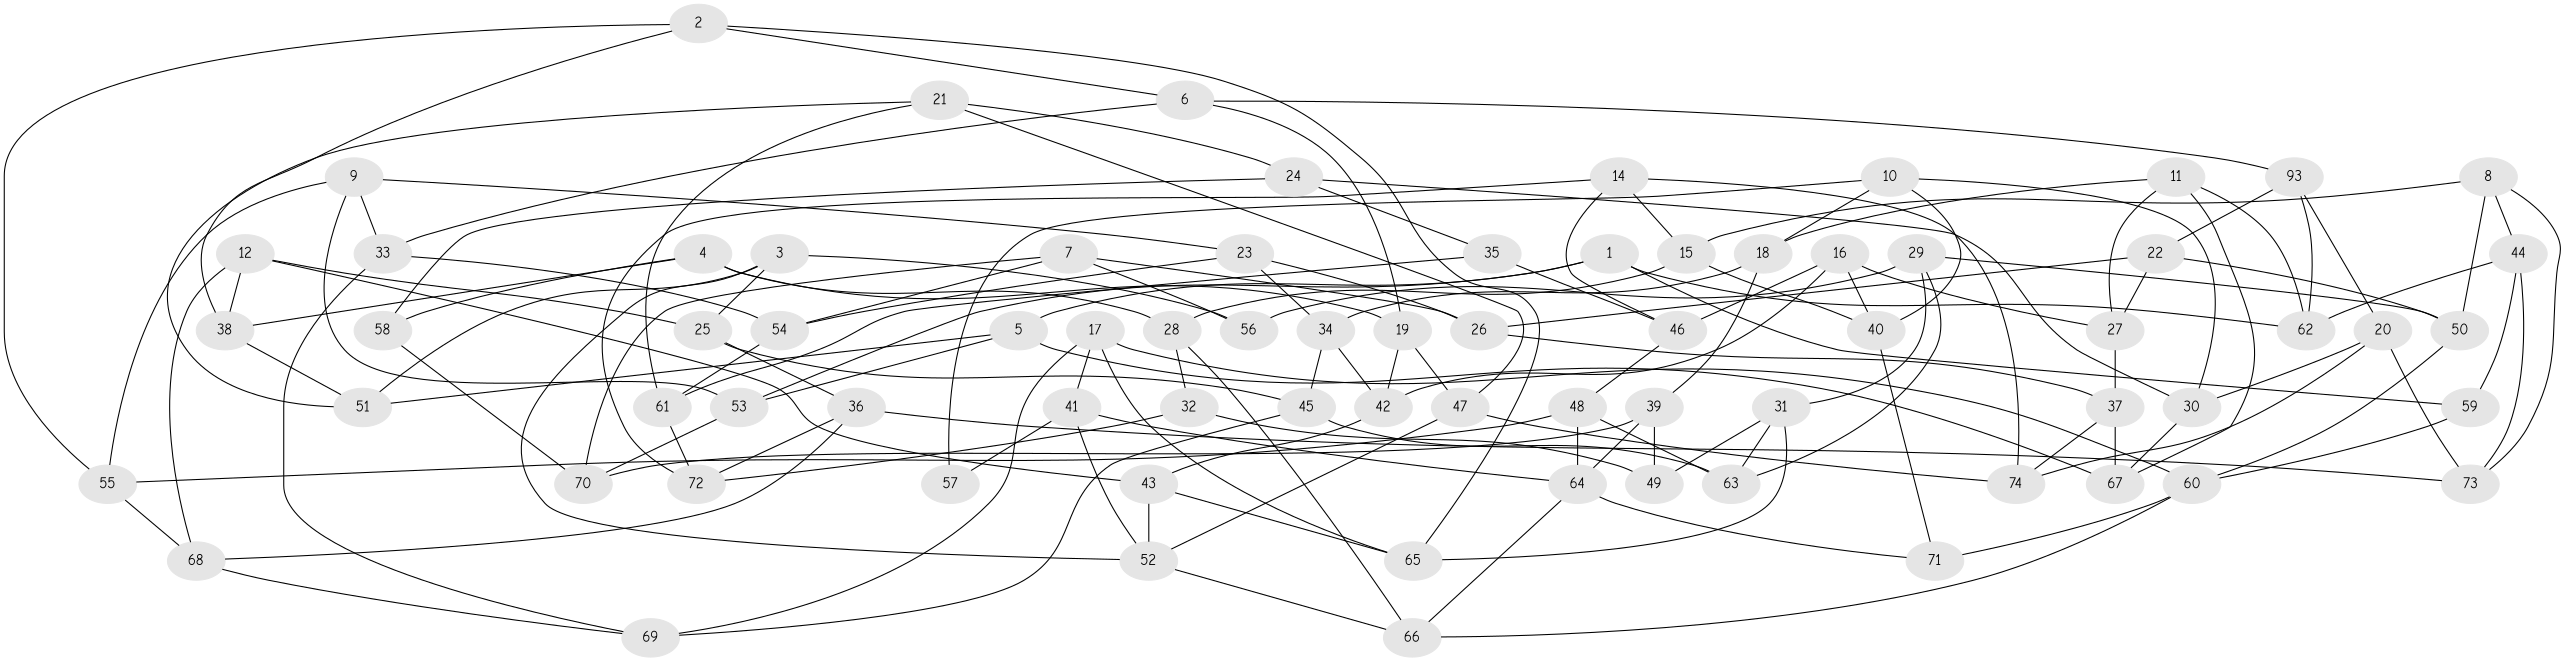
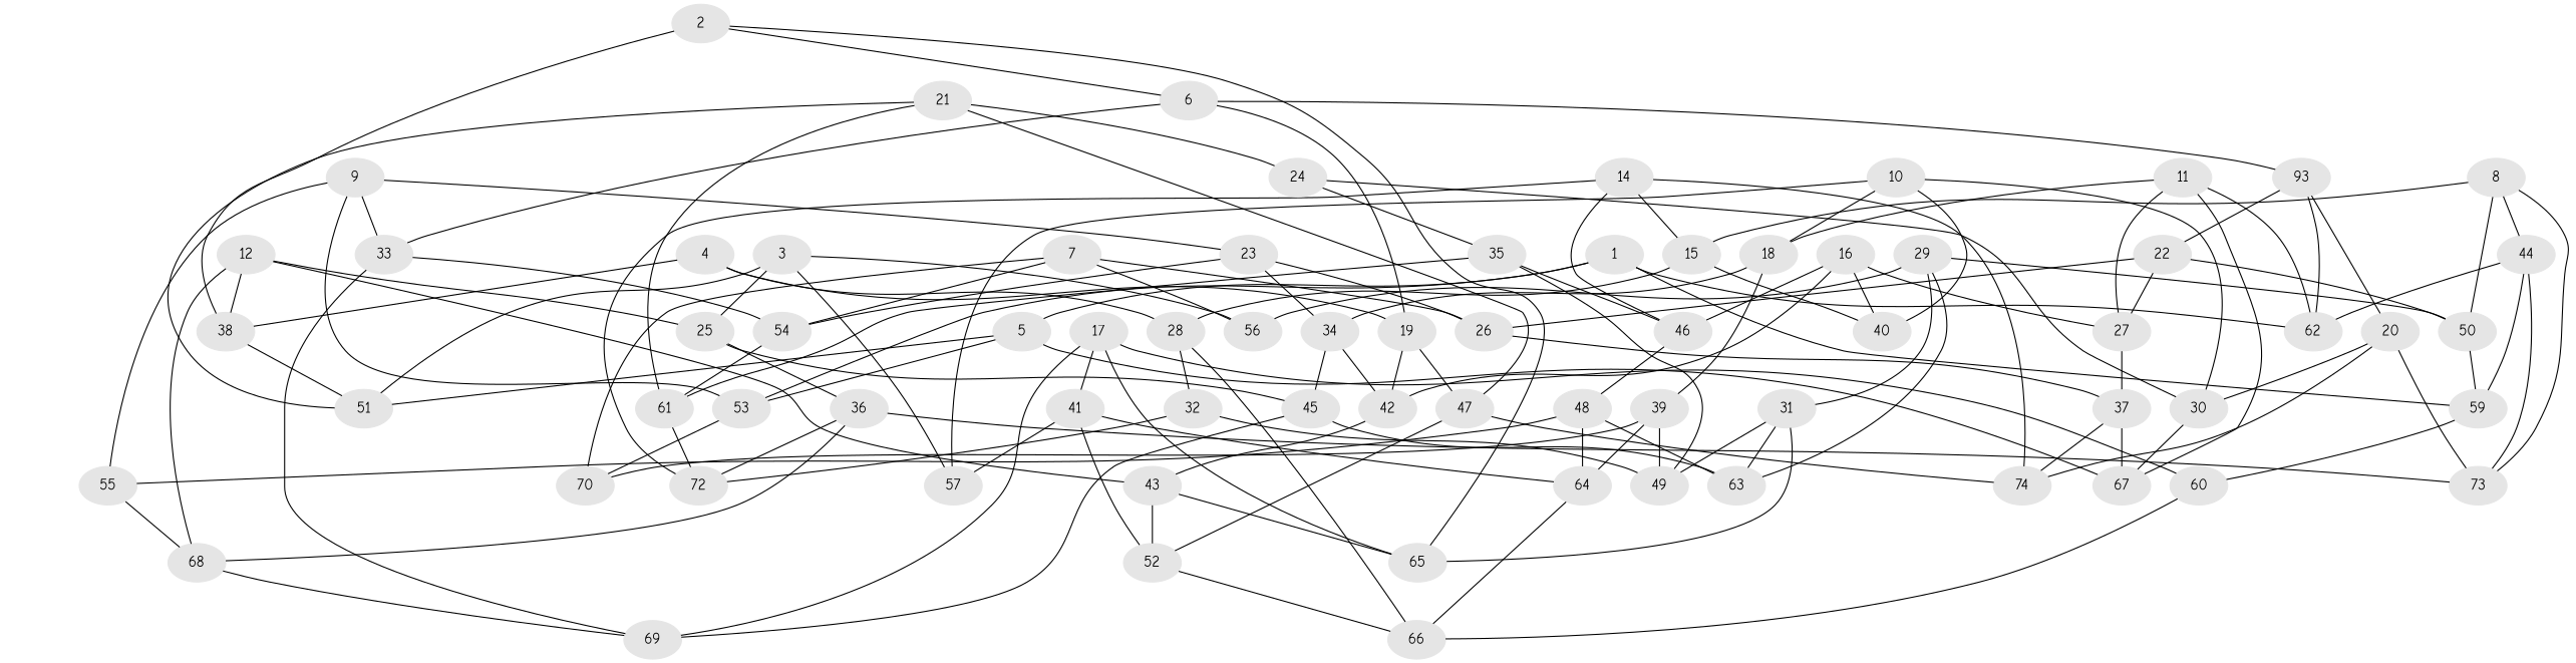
  graph {
    fontname="Comic Neue"
    node [color=gray90 fontname="Comic Neue" style=filled]
    edge [fontname="Comic Neue"]
    1
    5
    53
    59
    62
    51
    67
    70
    60
    2
    6
    38
    55
    65
    19
    n16 [label=93]
    33
    68
    3
    25
    56
    57
    36
    45
    4
    28
-   58
    42
    47
    32
    66
    20
    22
    54
    69
    7
    26
    37
    61
    8
    15
    44
    50
    73
    40
    9
    23
    34
    10
    18
    30
    39
-   71
    11
    27
    12
    43
    52
    74
    14
    46
    72
    48
    16
    17
    41
    64
    49
    21
    24
    35
    63
    29
    31
    1 -- 5
    1 -- 53
    1 -- 59
    1 -- 62
    5 -- 53
    5 -- 51
    5 -- 67
    53 -- 70
    59 -- 60
    60 -- 66
-   60 -- 71
    2 -- 6
    2 -- 38
-   2 -- 55
    2 -- 65
    6 -- 19
    6 -- n16
    6 -- 33
    38 -- 51
    55 -- 68
    19 -- 42
    19 -- 47
    n16 -- 62
    n16 -- 20
    n16 -- 22
    33 -- 54
    33 -- 69
    68 -- 69
    3 -- 51
    3 -- 25
    3 -- 56
-   3 -- 52
+   3 -- 57
    25 -- 36
    25 -- 45
    36 -- 68
    36 -- 73
    36 -- 72
    45 -- 69
    45 -- 63
    4 -- 38
    4 -- 19
    4 -- 28
-   4 -- 58
    28 -- 32
    28 -- 66
-   58 -- 70
    42 -- 43
    47 -- 52
    47 -- 74
    32 -- 72
    32 -- 49
    20 -- 73
    20 -- 30
    20 -- 74
    22 -- 26
    22 -- 50
    22 -- 27
    54 -- 61
    7 -- 70
    7 -- 56
    7 -- 54
    7 -- 26
    26 -- 37
    37 -- 67
    37 -- 74
    61 -- 72
    8 -- 15
    8 -- 44
    8 -- 50
    8 -- 73
    15 -- 28
    15 -- 40
    44 -- 59
    44 -- 62
    44 -- 73
-   50 -- 60
-   40 -- 71
+   50 -- 59
    9 -- 53
    9 -- 55
    9 -- 33
    9 -- 23
    23 -- 54
    23 -- 26
    23 -- 34
    34 -- 45
    34 -- 42
    10 -- 57
    10 -- 40
    10 -- 18
    10 -- 30
    18 -- 34
    18 -- 39
    30 -- 67
    39 -- 70
    39 -- 64
    39 -- 49
    11 -- 62
    11 -- 67
    11 -- 18
    11 -- 27
    27 -- 37
    12 -- 38
    12 -- 68
    12 -- 25
    12 -- 43
    43 -- 65
    43 -- 52
    52 -- 66
    14 -- 15
    14 -- 74
    14 -- 46
    14 -- 72
    46 -- 48
    48 -- 55
    48 -- 64
    48 -- 63
    16 -- 42
    16 -- 40
    16 -- 27
    16 -- 46
    17 -- 60
    17 -- 65
    17 -- 69
    17 -- 41
    41 -- 57
    41 -- 52
    41 -- 64
    64 -- 66
-   64 -- 71
    21 -- 51
    21 -- 47
    21 -- 61
    21 -- 24
-   24 -- 58
    24 -- 30
    24 -- 35
    35 -- 61
    35 -- 46
+   35 -- 49
    29 -- 56
    29 -- 50
    29 -- 63
    29 -- 31
    31 -- 65
    31 -- 49
    31 -- 63
  }
